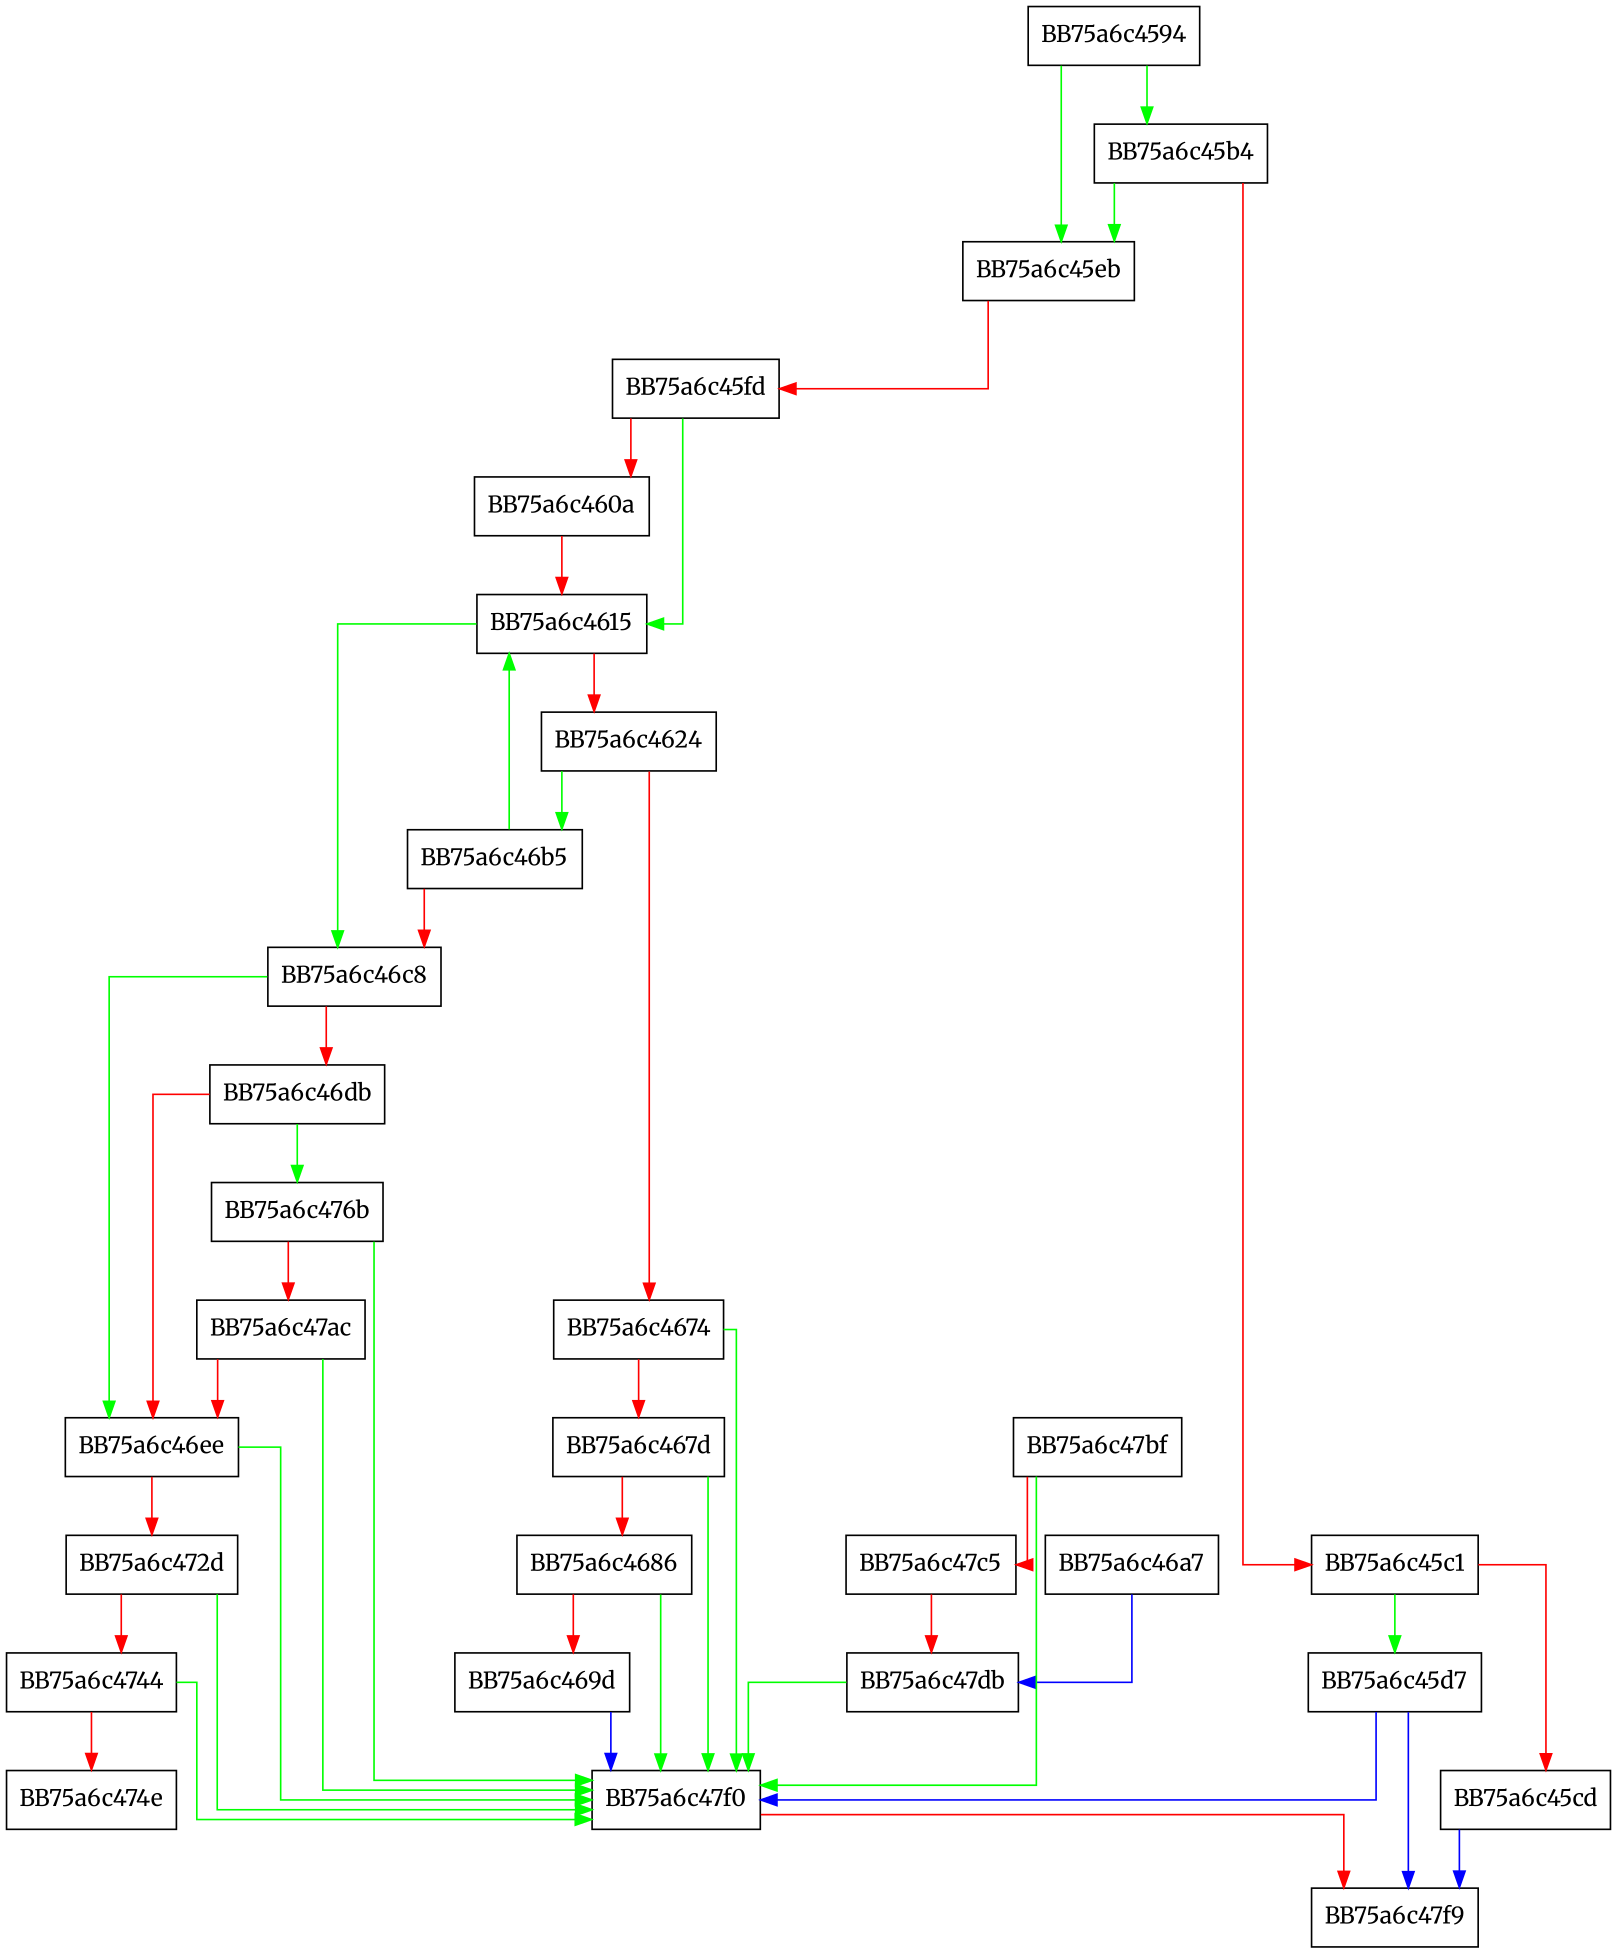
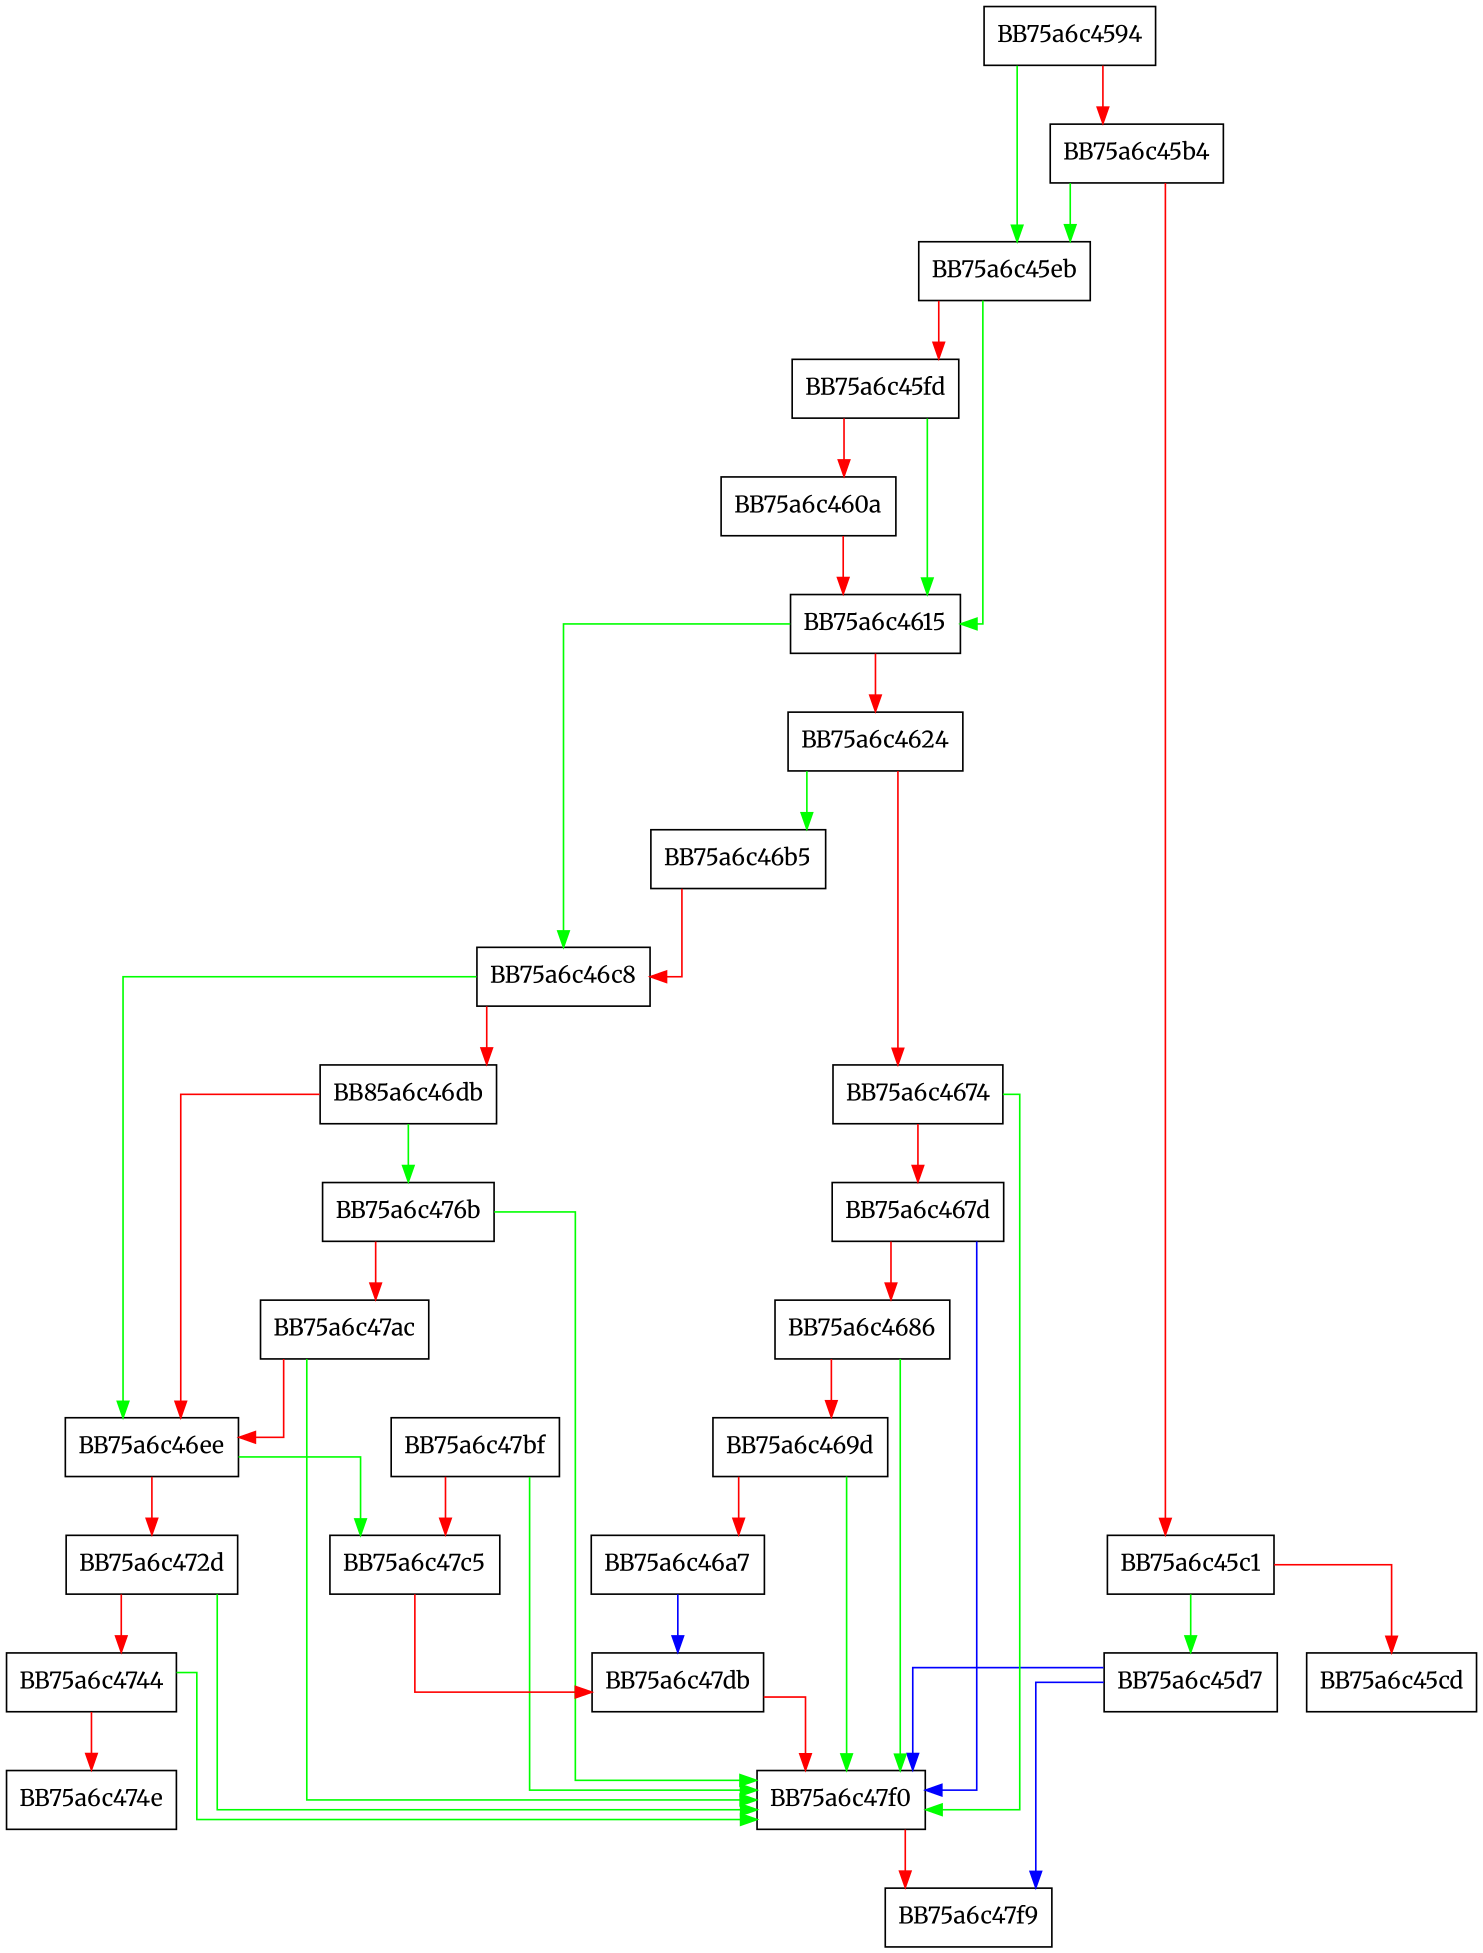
  digraph {
    fontname=Merriweather
    splines=ortho
    node [fontname=Merriweather shape=box]
    edge [color=red fontname=Merriweather]
    BB75a6c4594
    BB75a6c45eb
    BB75a6c45b4
    BB75a6c4615
    BB75a6c45fd
    BB75a6c45c1
    BB75a6c46c8
    BB75a6c4624
    BB75a6c460a
    BB75a6c45d7
    BB75a6c45cd
    BB75a6c47f9
    BB75a6c47f0
-   BB75a6c46db
+   BB75a6c46db [label=BB85a6c46db]
    BB75a6c46ee
    BB75a6c46b5
    BB75a6c4674
    BB75a6c476b
    BB75a6c47ac
    BB75a6c467d
    BB75a6c4686
    BB75a6c469d
    BB75a6c46a7
    BB75a6c47db
    BB75a6c472d
    BB75a6c4744
    BB75a6c474e
    BB75a6c47bf
    BB75a6c47c5
    BB75a6c4594 -> BB75a6c45eb [color=green]
-   BB75a6c4594 -> BB75a6c45b4 [color=green]
-   BB75a6c46b5 -> BB75a6c4615 [color=green]
+   BB75a6c4594 -> BB75a6c45b4
+   BB75a6c45eb -> BB75a6c4615 [color=green]
    BB75a6c45eb -> BB75a6c45fd
    BB75a6c45b4 -> BB75a6c45eb [color=green]
    BB75a6c45b4 -> BB75a6c45c1
    BB75a6c4615 -> BB75a6c46c8 [color=green]
    BB75a6c4615 -> BB75a6c4624
    BB75a6c45fd -> BB75a6c4615 [color=green]
    BB75a6c45fd -> BB75a6c460a
    BB75a6c45c1 -> BB75a6c45d7 [color=green]
    BB75a6c45c1 -> BB75a6c45cd
    BB75a6c46c8 -> BB75a6c46db
    BB75a6c46c8 -> BB75a6c46ee [color=green]
    BB75a6c4624 -> BB75a6c46b5 [color=green]
    BB75a6c4624 -> BB75a6c4674
    BB75a6c460a -> BB75a6c4615
    BB75a6c45d7 -> BB75a6c47f9 [color=blue]
    BB75a6c45d7 -> BB75a6c47f0 [color=blue]
-   BB75a6c45cd -> BB75a6c47f9 [color=blue]
    BB75a6c47f0 -> BB75a6c47f9
    BB75a6c46db -> BB75a6c46ee
    BB75a6c46db -> BB75a6c476b [color=green]
-   BB75a6c46ee -> BB75a6c47f0 [color=green]
+   BB75a6c46ee -> BB75a6c47c5 [color=green]
    BB75a6c46ee -> BB75a6c472d
    BB75a6c46b5 -> BB75a6c46c8
    BB75a6c4674 -> BB75a6c47f0 [color=green]
    BB75a6c4674 -> BB75a6c467d
    BB75a6c476b -> BB75a6c47f0 [color=green]
    BB75a6c476b -> BB75a6c47ac
    BB75a6c47ac -> BB75a6c47f0 [color=green]
    BB75a6c47ac -> BB75a6c46ee
-   BB75a6c467d -> BB75a6c47f0 [color=green]
+   BB75a6c467d -> BB75a6c47f0 [color=blue]
    BB75a6c467d -> BB75a6c4686
    BB75a6c4686 -> BB75a6c47f0 [color=green]
    BB75a6c4686 -> BB75a6c469d
-   BB75a6c469d -> BB75a6c47f0 [color=blue]
+   BB75a6c469d -> BB75a6c47f0 [color=green]
+   BB75a6c469d -> BB75a6c46a7
    BB75a6c46a7 -> BB75a6c47db [color=blue]
-   BB75a6c47db -> BB75a6c47f0 [color=green]
+   BB75a6c47db -> BB75a6c47f0
    BB75a6c472d -> BB75a6c47f0 [color=green]
    BB75a6c472d -> BB75a6c4744
    BB75a6c4744 -> BB75a6c47f0 [color=green]
    BB75a6c4744 -> BB75a6c474e
    BB75a6c47bf -> BB75a6c47f0 [color=green]
    BB75a6c47bf -> BB75a6c47c5
    BB75a6c47c5 -> BB75a6c47db
  }
